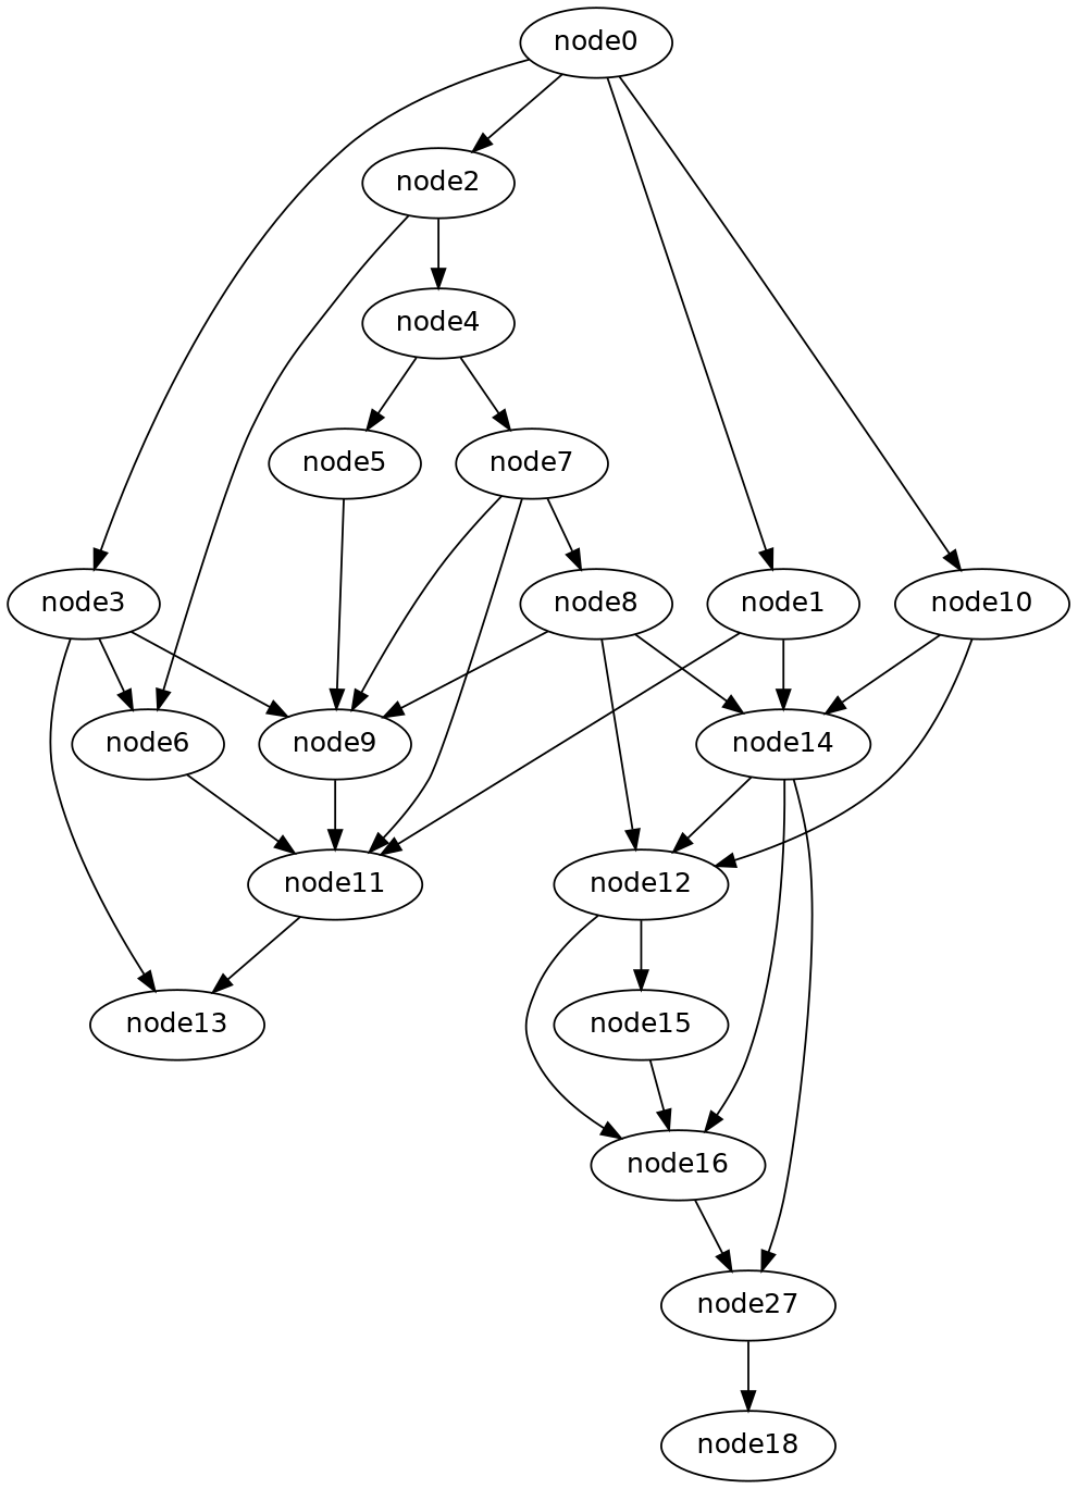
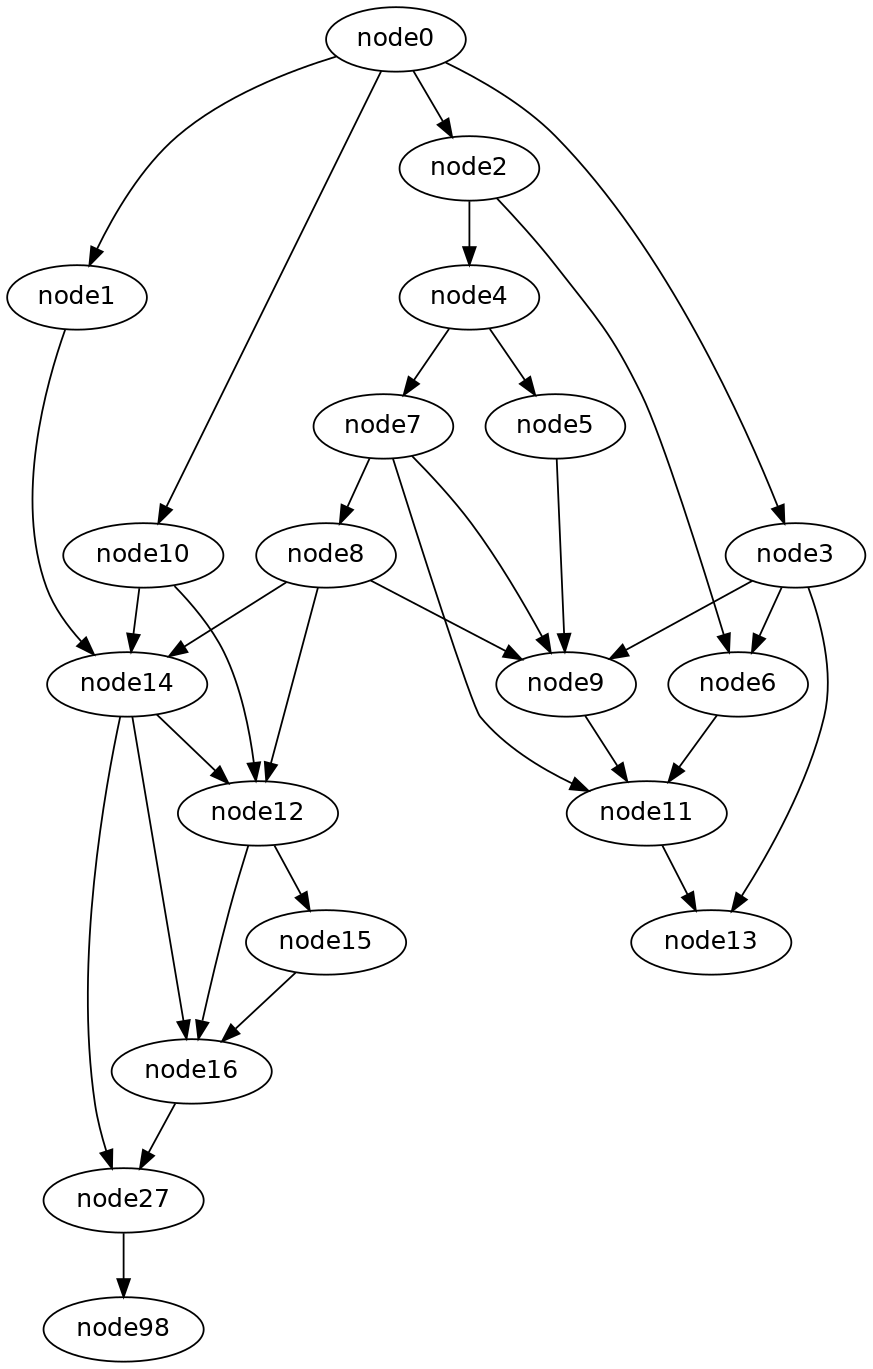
  digraph {
    fontname="DejaVu Sans"
    node [fontname="DejaVu Sans"]
    edge [fontname="DejaVu Sans"]
    n1 [label=node27]
-   node18
+   node18 [label=node98]
    node16
    node15
    node14
    node12
    node11
    node13
    node10
    node9
    node8
    node7
    node6
    node5
    node4
    node3
    node2
    node1
    node0
    n1 -> node18
    node16 -> n1
    node15 -> node16
    node14 -> n1
    node14 -> node16
    node14 -> node12
    node12 -> node16
    node12 -> node15
    node11 -> node13
    node10 -> node14
    node10 -> node12
    node9 -> node11
    node8 -> node14
    node8 -> node12
    node8 -> node9
    node7 -> node11
    node7 -> node9
    node7 -> node8
    node6 -> node11
    node5 -> node9
    node4 -> node7
    node4 -> node5
    node3 -> node13
    node3 -> node9
    node3 -> node6
    node2 -> node6
    node2 -> node4
    node1 -> node14
-   node1 -> node11
    node0 -> node10
    node0 -> node3
    node0 -> node2
    node0 -> node1
  }
